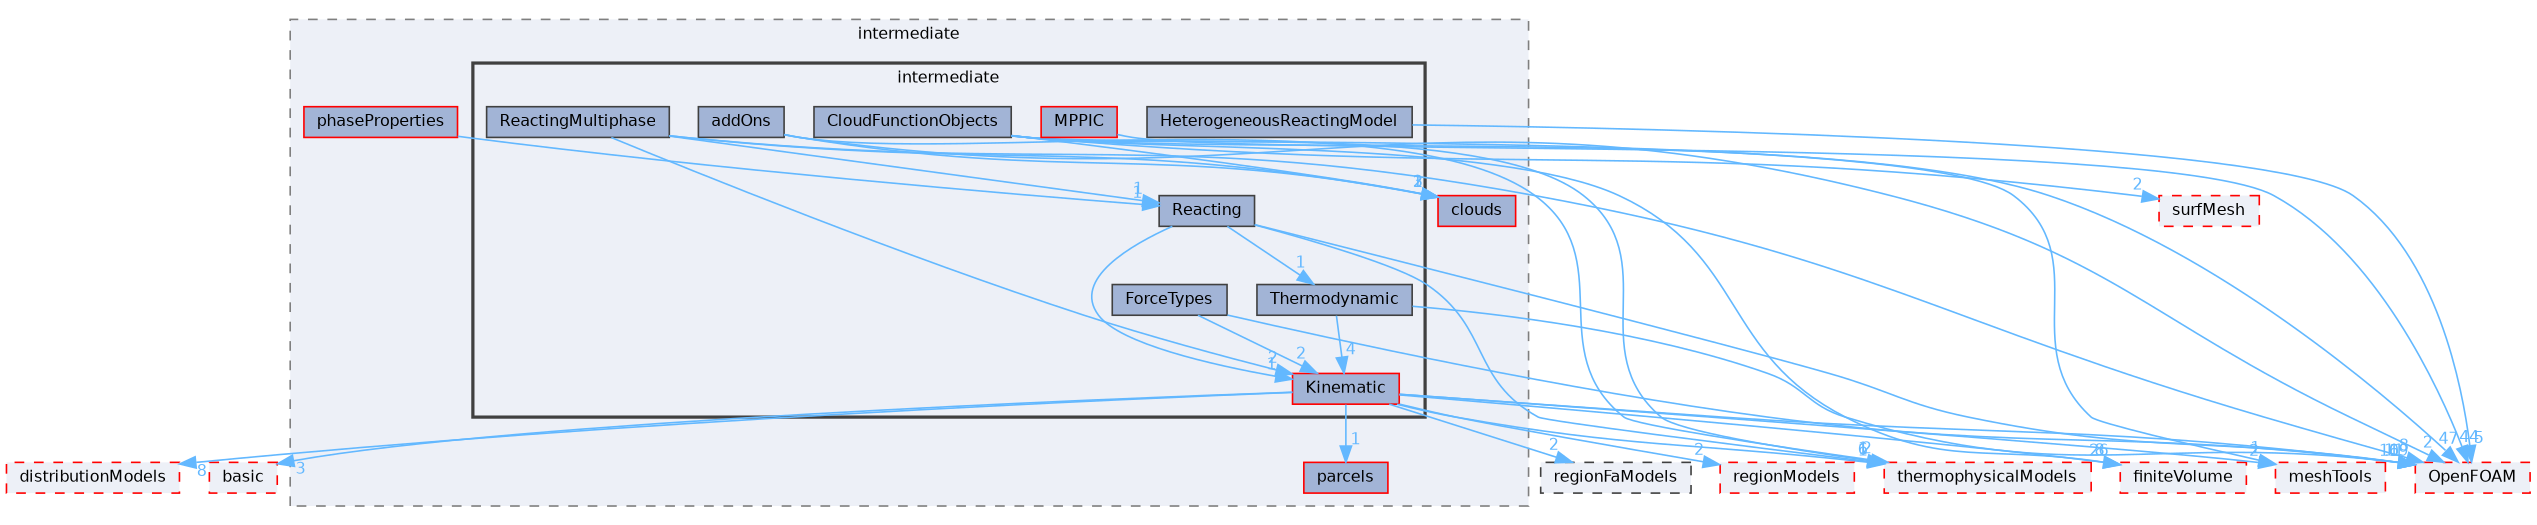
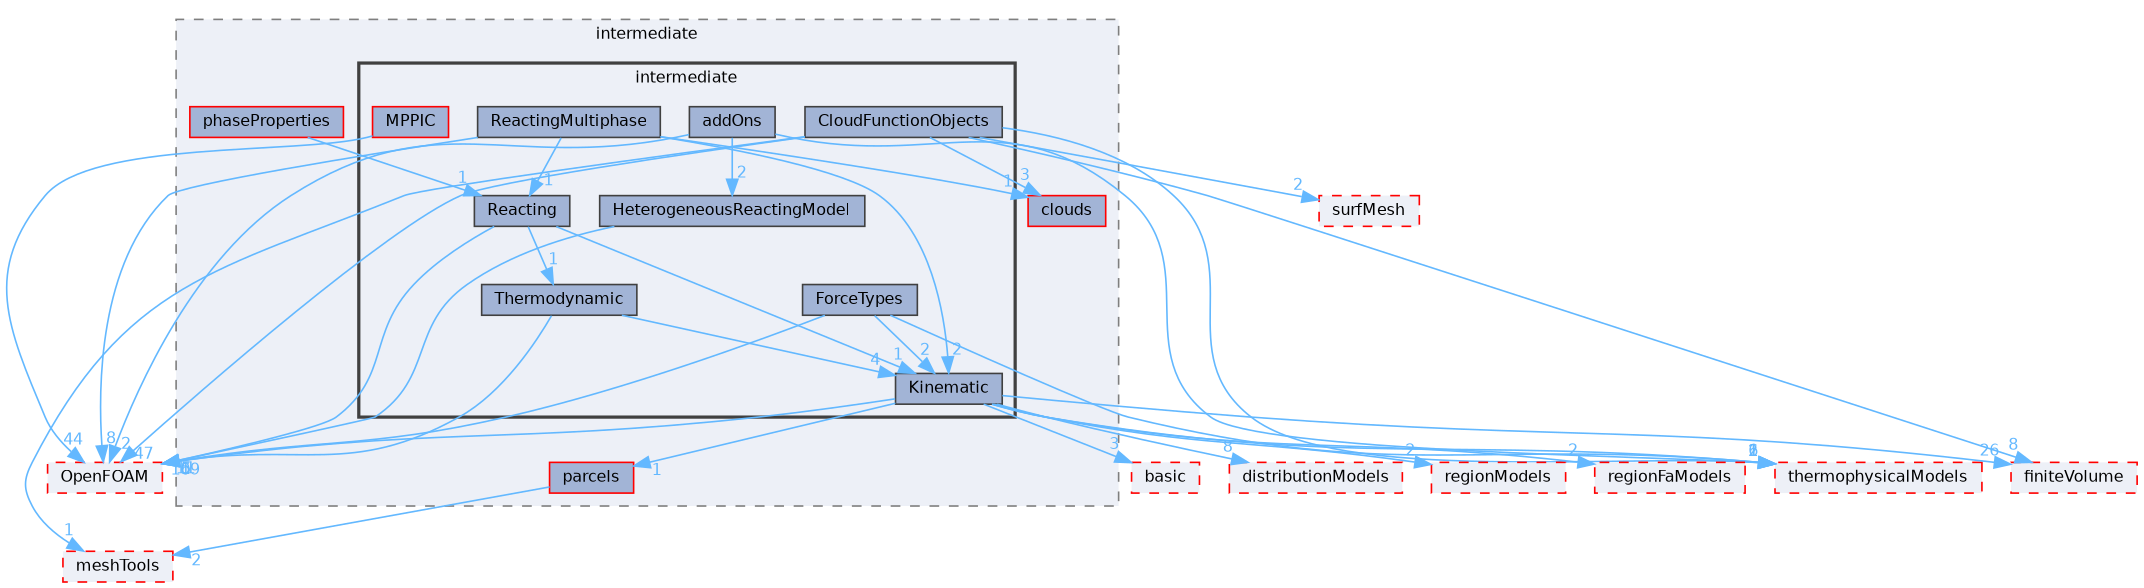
  digraph {
    compound=true
    node [color=red fillcolor="#a2b4d6" fontname=Helvetica fontsize=10 shape=box style=filled]
    edge [color=steelblue1 fontcolor=steelblue1 fontname=Helvetica fontsize=10 headlabel=1 labeldistance=1.5 labelfontname=Helvetica labelfontsize=10]
    n1 [color=grey25 height=0.2 label=addOns width=0.4]
    n2 [color=grey25 height=0.2 label=CloudFunctionObjects width=0.4]
    n3 [color=grey25 height=0.2 label=ForceTypes width=0.4]
    n4 [color=grey25 height=0.2 label=HeterogeneousReactingModel width=0.4]
-   n5 [height=0.2 label=Kinematic width=0.4]
+   n5 [color=grey25 height=0.2 label=Kinematic width=0.4]
    n6 [height=0.2 label=MPPIC width=0.4]
    n7 [color=grey25 height=0.2 label=Reacting width=0.4]
    n8 [color=grey25 height=0.2 label=ReactingMultiphase width=0.4]
    n9 [color=grey25 height=0.2 label=Thermodynamic width=0.4]
    n10 [height=0.2 label=phaseProperties width=0.4]
    n11 [height=0.2 label=parcels width=0.4]
    n12 [height=0.2 label=clouds width=0.4]
    n13 [fillcolor="#edf0f7" height=0.2 label=OpenFOAM style="filled,dashed" width=0.4]
    n14 [fillcolor="#edf0f7" height=0.2 label=thermophysicalModels style="filled,dashed" width=0.4]
    n15 [fillcolor="#edf0f7" height=0.2 label=surfMesh style="filled,dashed" width=0.4]
    n16 [fillcolor="#edf0f7" height=0.2 label=finiteVolume style="filled,dashed" width=0.4]
    n17 [fillcolor="#edf0f7" height=0.2 label=meshTools style="filled,dashed" width=0.4]
    n18 [fillcolor="#edf0f7" height=0.2 label=regionModels style="filled,dashed" width=0.4]
-   n19 [color=grey25 fillcolor="#edf0f7" height=0.2 label=regionFaModels style="filled,dashed" width=0.4]
+   n19 [fillcolor="#edf0f7" height=0.2 label=regionFaModels style="filled,dashed" width=0.4]
    n20 [fillcolor="#edf0f7" height=0.2 label=basic style="filled,dashed" width=0.4]
    n21 [fillcolor="#edf0f7" height=0.2 label=distributionModels style="filled,dashed" width=0.4]
    subgraph cluster_1 {
      bgcolor="#edf0f7"
      fontname=Helvetica
      fontsize=10
      label=intermediate
      pencolor=grey50
      style="filled,dashed"
      n10
      n11
      n12
      subgraph cluster_2 {
        bgcolor="#edf0f7"
        fontname=Helvetica
        fontsize=10
        label=intermediate
        pencolor=grey25
        style="filled,bold"
        n1
        n2
        n3
        n4
        n5
        n6
        n7
        n8
        n9
      }
    }
-   n1 -> n12 [headlabel=2]
+   n1 -> n4 [headlabel=2]
    n1 -> n13 [headlabel=2]
    n1 -> n14 [headlabel=2]
    n2 -> n12 [headlabel=3]
    n2 -> n13 [headlabel=47]
    n2 -> n14
    n2 -> n15 [headlabel=2]
    n2 -> n16 [headlabel=8]
    n2 -> n17
    n3 -> n5 [headlabel=2]
    n3 -> n13
    n4 -> n13 [headlabel=5]
    n5 -> n11
    n5 -> n13 [headlabel=109]
    n5 -> n14
    n5 -> n16 [headlabel=26]
-   n5 -> n17 [headlabel=2]
+   n11 -> n17 [headlabel=2]
    n5 -> n18 [headlabel=2]
    n5 -> n19 [headlabel=2]
    n5 -> n20 [headlabel=3]
    n5 -> n21 [headlabel=8]
    n6 -> n13 [headlabel=44]
    n7 -> n5
    n7 -> n9
    n7 -> n13 [headlabel=11]
-   n7 -> n14 [headlabel=6]
+   n3 -> n14 [headlabel=6]
    n8 -> n5 [headlabel=2]
    n8 -> n7
    n8 -> n12
    n8 -> n13 [headlabel=8]
    n9 -> n5 [headlabel=4]
    n9 -> n13 [headlabel=6]
    n10 -> n7
  }
